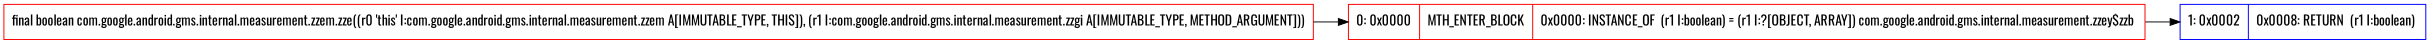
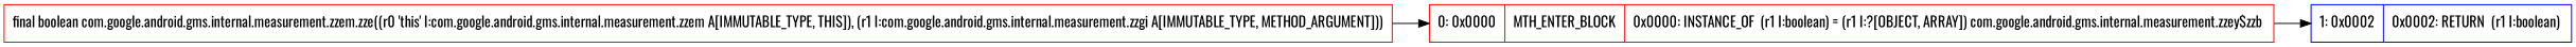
  digraph {
    rankdir=LR
    fontname=Oswald
    node [shape=record color=red fontname=Oswald]
    edge [style=solid arrowhead=normal fontname=Oswald]
    n1 [label="{0\:\ 0x0000|MTH_ENTER_BLOCK\l|0x0000: INSTANCE_OF  (r1 I:boolean) = (r1 I:?[OBJECT, ARRAY]) com.google.android.gms.internal.measurement.zzey$zzb \l}"]
-   n2 [label="{1\:\ 0x0002|0x0008: RETURN  (r1 I:boolean) \l}" color=blue]
+   n2 [label="{1\:\ 0x0002|0x0002: RETURN  (r1 I:boolean) \l}" color=blue]
    n3 [label="{final boolean com.google.android.gms.internal.measurement.zzem.zze((r0 'this' I:com.google.android.gms.internal.measurement.zzem A[IMMUTABLE_TYPE, THIS]), (r1 I:com.google.android.gms.internal.measurement.zzgi A[IMMUTABLE_TYPE, METHOD_ARGUMENT])) }"]
    n1 -> n2
    n3 -> n1
  }
